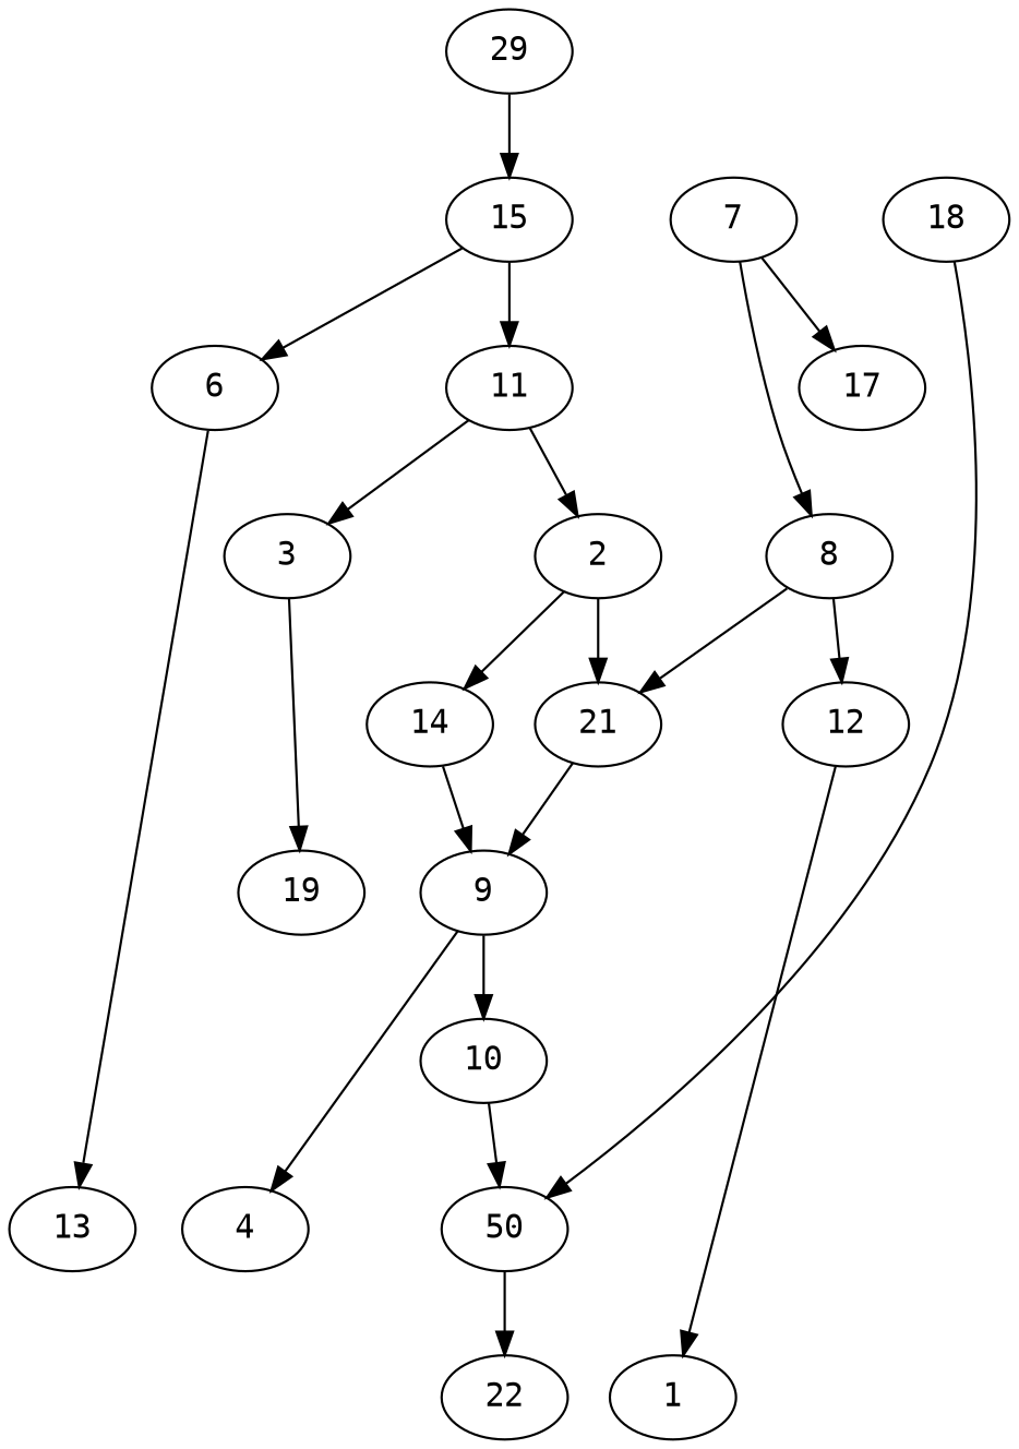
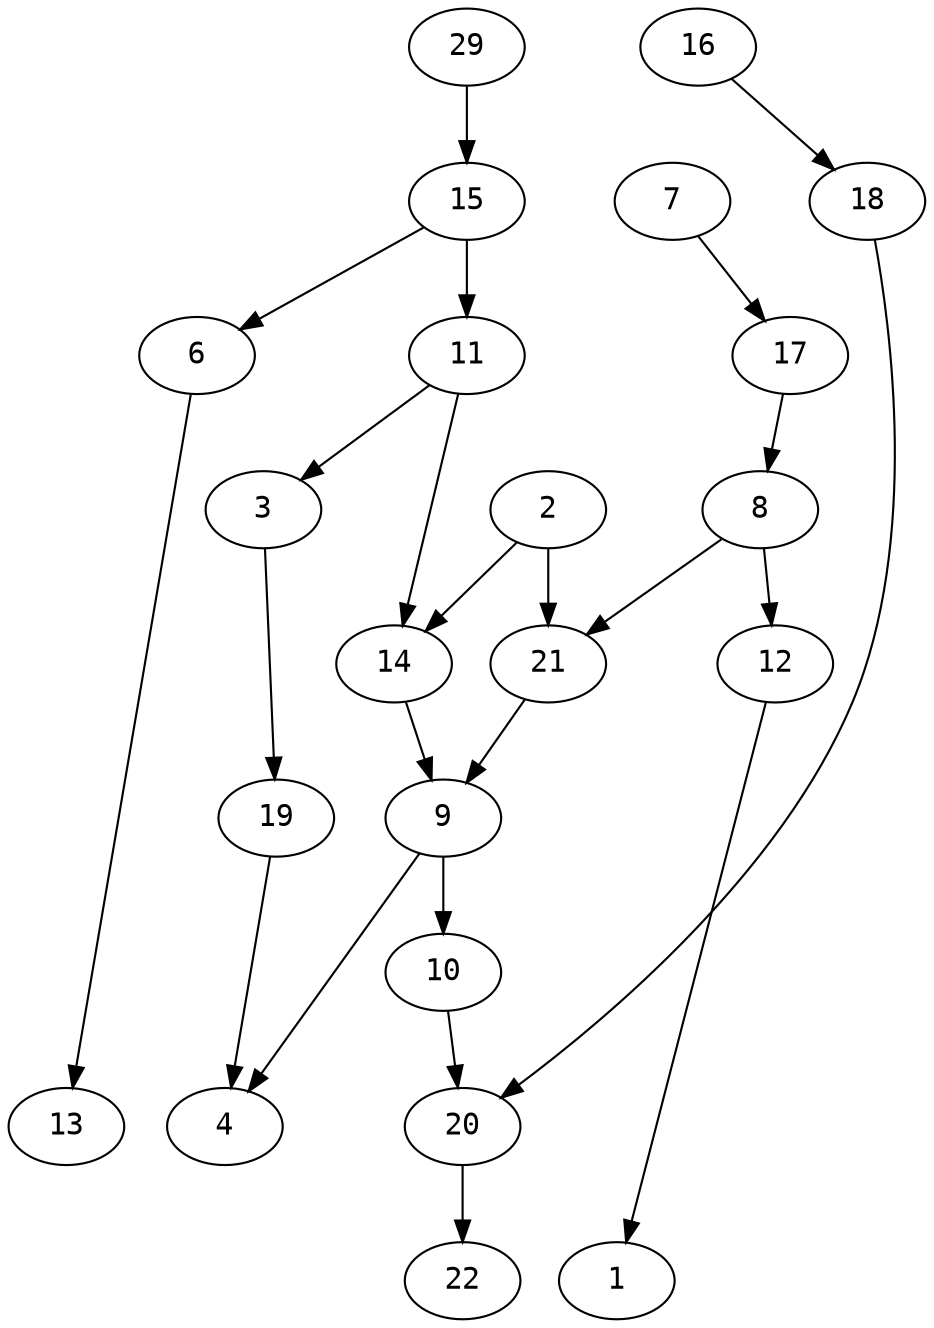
  digraph {
    fontname="DejaVu Sans Mono"
    node [fontname="DejaVu Sans Mono"]
    edge [fontname="DejaVu Sans Mono" weight=0]
    n1 [label=6]
    13
    18
-   20 [label=50]
+   20
    22
    2
    14
    21
    9
    4
    10
+   16
    3
    19
    7
    17
    8
    12
    1
    n20 [label=29]
    15
    11
    n1 -> 13
    18 -> 20
    20 -> 22 [weight=1]
    2 -> 14
    2 -> 21 [weight=2]
    14 -> 9
    21 -> 9
    9 -> 4
    9 -> 10 [weight=2]
    10 -> 20
+   16 -> 18
    3 -> 19
+   19 -> 4
    7 -> 17
-   7 -> 8 [weight=2]
+   17 -> 8 [weight=2]
    8 -> 21
    8 -> 12
    12 -> 1
    n20 -> 15 [weight=1]
    15 -> n1
    15 -> 11 [weight=1]
-   11 -> 2
+   11 -> 14
    11 -> 3
  }
